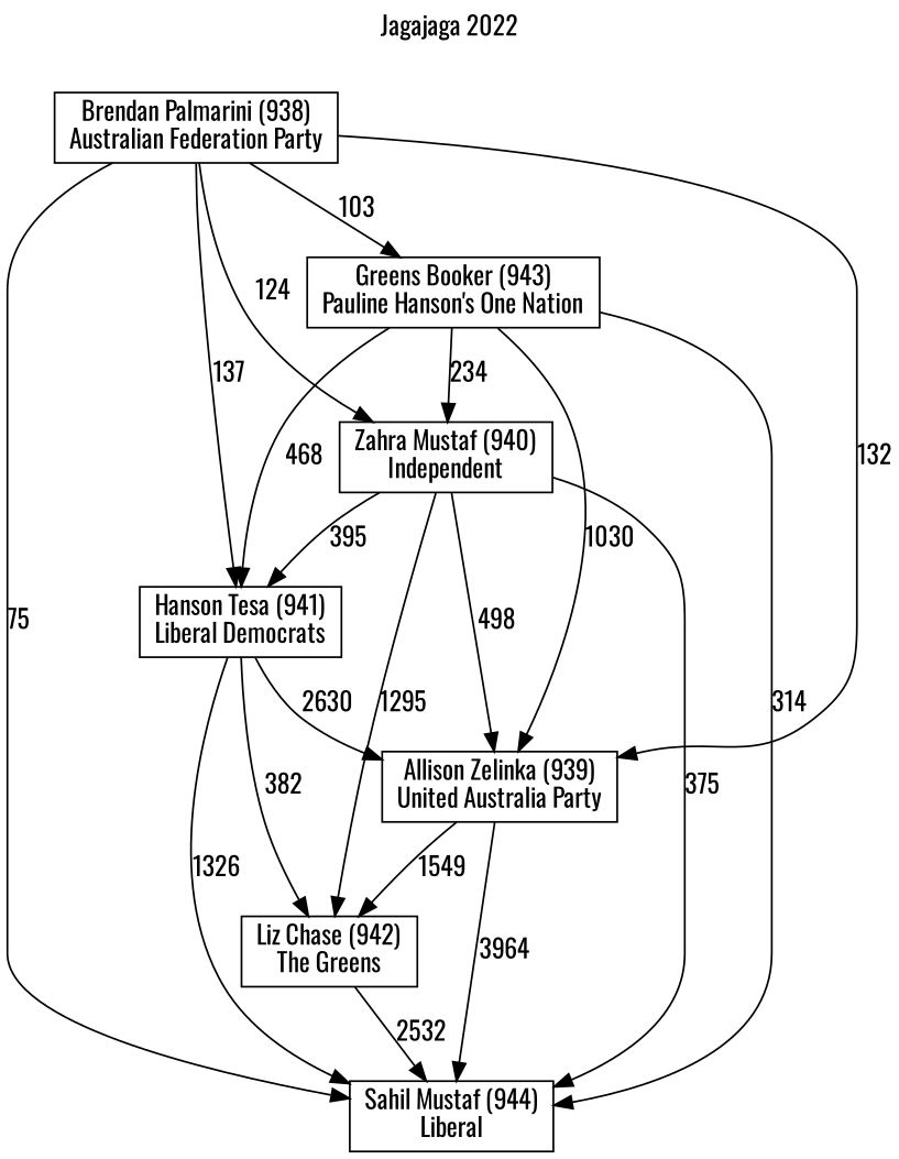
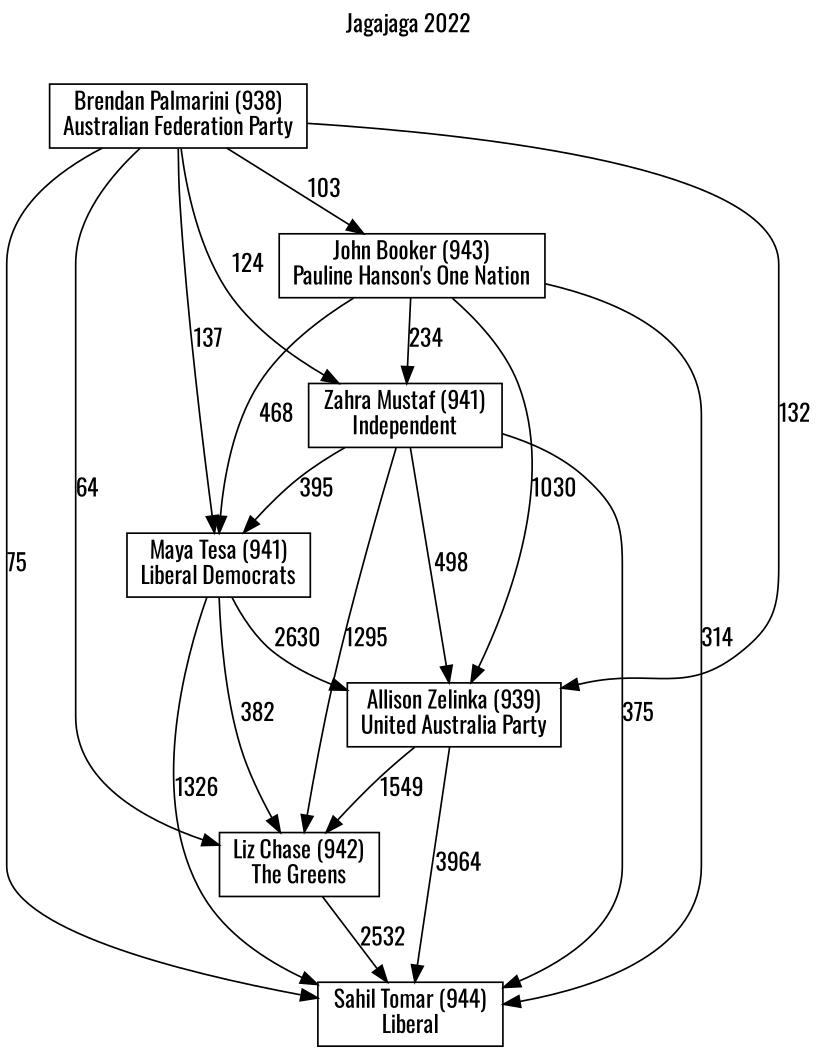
  digraph {
    fontname=Oswald
    label="Jagajaga 2022"
    labelloc=t
    mclimit=10
    node [fontname=Oswald shape=box]
    edge [fontname=Oswald]
-   n1 [label="Sahil Mustaf (944)\nLiberal"]
+   n1 [label="Sahil Tomar (944)\nLiberal"]
    n2 [label="Liz Chase (942)\nThe Greens"]
    n3 [label="Allison Zelinka (939)\nUnited Australia Party"]
-   n4 [label="Hanson Tesa (941)\nLiberal Democrats"]
-   n5 [label="Zahra Mustaf (940)\nIndependent"]
-   n6 [label="Greens Booker (943)\nPauline Hanson's One Nation"]
+   n4 [label="Maya Tesa (941)\nLiberal Democrats"]
+   n5 [label="Zahra Mustaf (941)\nIndependent"]
+   n6 [label="John Booker (943)\nPauline Hanson's One Nation"]
    n7 [label="Brendan Palmarini (938)\nAustralian Federation Party"]
    n2 -> n1 [label=2532]
    n3 -> n1 [label=3964]
    n3 -> n2 [label=1549]
    n4 -> n1 [label=1326]
    n4 -> n2 [label=382]
    n4 -> n3 [label=2630]
    n5 -> n1 [label=375]
    n5 -> n2 [label=1295]
    n5 -> n3 [label=498]
    n5 -> n4 [label=395]
    n6 -> n1 [label=314]
    n6 -> n3 [label=1030]
    n6 -> n4 [label=468]
    n6 -> n5 [label=234]
    n7 -> n1 [label=75]
+   n7 -> n2 [label=64]
    n7 -> n3 [label=132]
    n7 -> n4 [label=137]
    n7 -> n5 [label=124]
    n7 -> n6 [label=103]
  }
